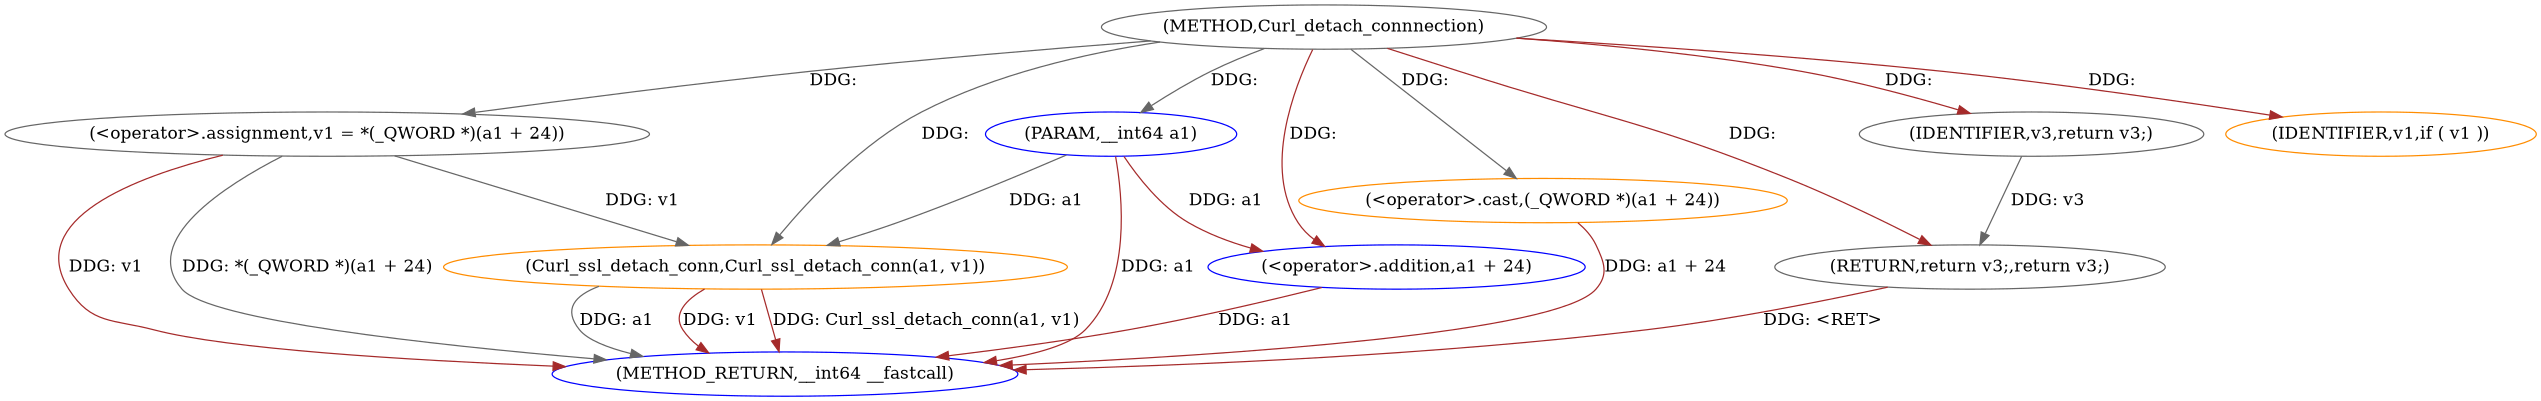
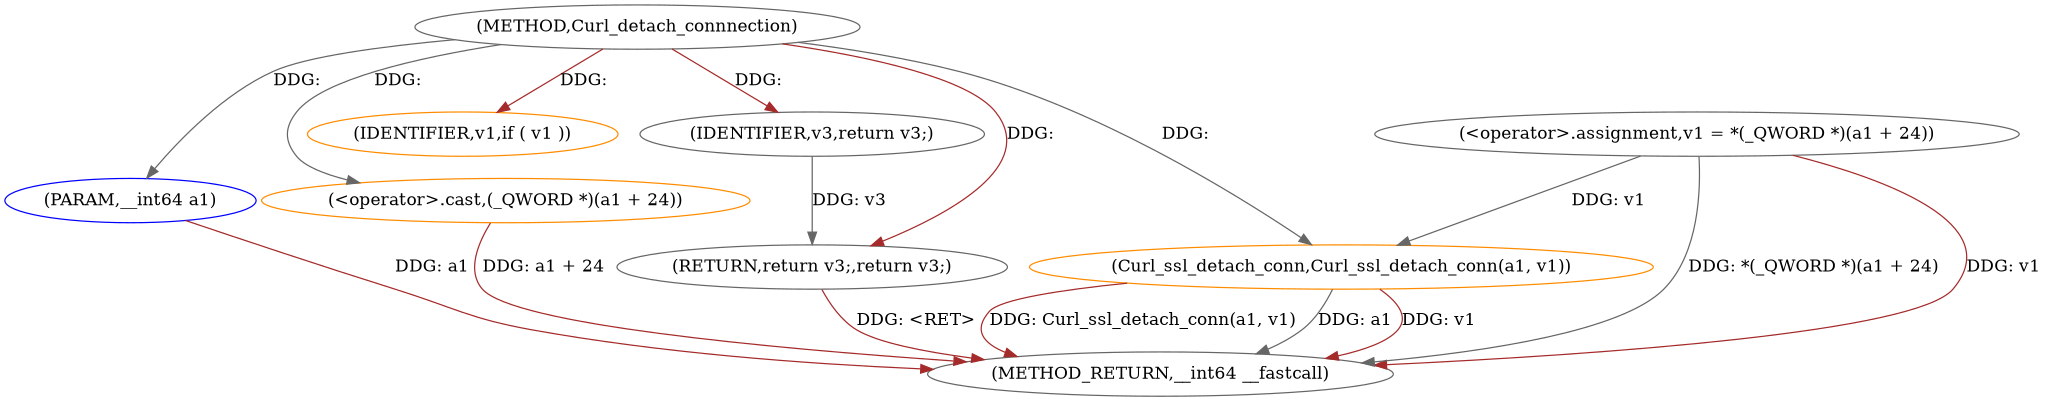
  digraph {
    node [color=gray40]
    edge [color=brown]
    n1 [label="(METHOD,Curl_detach_connnection)"]
    n2 [color=blue label="(PARAM,__int64 a1)"]
    n3 [label="(<operator>.assignment,v1 = *(_QWORD *)(a1 + 24))"]
    n4 [color=darkorange label="(<operator>.cast,(_QWORD *)(a1 + 24))"]
-   n5 [color=blue label="(<operator>.addition,a1 + 24)"]
    n6 [color=darkorange label="(IDENTIFIER,v1,if ( v1 ))"]
    n7 [color=darkorange label="(Curl_ssl_detach_conn,Curl_ssl_detach_conn(a1, v1))"]
    n8 [label="(RETURN,return v3;,return v3;)"]
    n9 [label="(IDENTIFIER,v3,return v3;)"]
-   n10 [color=blue label="(METHOD_RETURN,__int64 __fastcall)"]
+   n10 [label="(METHOD_RETURN,__int64 __fastcall)"]
    n1 -> n2 [color=gray40 label="DDG: "]
-   n1 -> n3 [color=gray40 label="DDG: "]
    n1 -> n4 [color=gray40 label="DDG: "]
-   n1 -> n5 [label="DDG: "]
    n1 -> n6 [label="DDG: "]
    n1 -> n7 [color=gray40 label="DDG: "]
    n1 -> n8 [label="DDG: "]
    n1 -> n9 [label="DDG: "]
-   n2 -> n5 [label="DDG: a1"]
-   n2 -> n7 [color=gray40 label="DDG: a1"]
    n2 -> n10 [label="DDG: a1"]
    n3 -> n7 [color=gray40 label="DDG: v1"]
    n3 -> n10 [label="DDG: v1"]
    n3 -> n10 [color=gray40 label="DDG: *(_QWORD *)(a1 + 24)"]
    n4 -> n10 [label="DDG: a1 + 24"]
-   n5 -> n10 [label="DDG: a1"]
    n7 -> n10 [color=gray40 label="DDG: a1"]
    n7 -> n10 [label="DDG: v1"]
    n7 -> n10 [label="DDG: Curl_ssl_detach_conn(a1, v1)"]
    n8 -> n10 [label="DDG: <RET>"]
    n9 -> n8 [color=gray40 label="DDG: v3"]
  }
